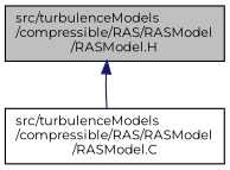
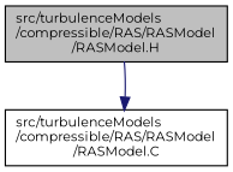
  digraph {
    fontname=Montserrat
    node [color=black fontname=Montserrat fontsize=10 shape=record]
    n1 [fillcolor=grey75 fontcolor=black height=0.2 label="src/turbulenceModels\l/compressible/RAS/RASModel\l/RASModel.H" style=filled width=0.4]
    n2 [height=0.2 label="src/turbulenceModels\l/compressible/RAS/RASModel\l/RASModel.C" width=0.4]
-   n1 -> n2 [color=midnightblue dir=back fontname=Montserrat fontsize=10 labelfontname=FreeSans labelfontsize=10 style=solid]
+   n2 -> n1 [color=midnightblue dir=back fontname=Montserrat fontsize=10 labelfontname=FreeSans labelfontsize=10 style=solid]
  }
